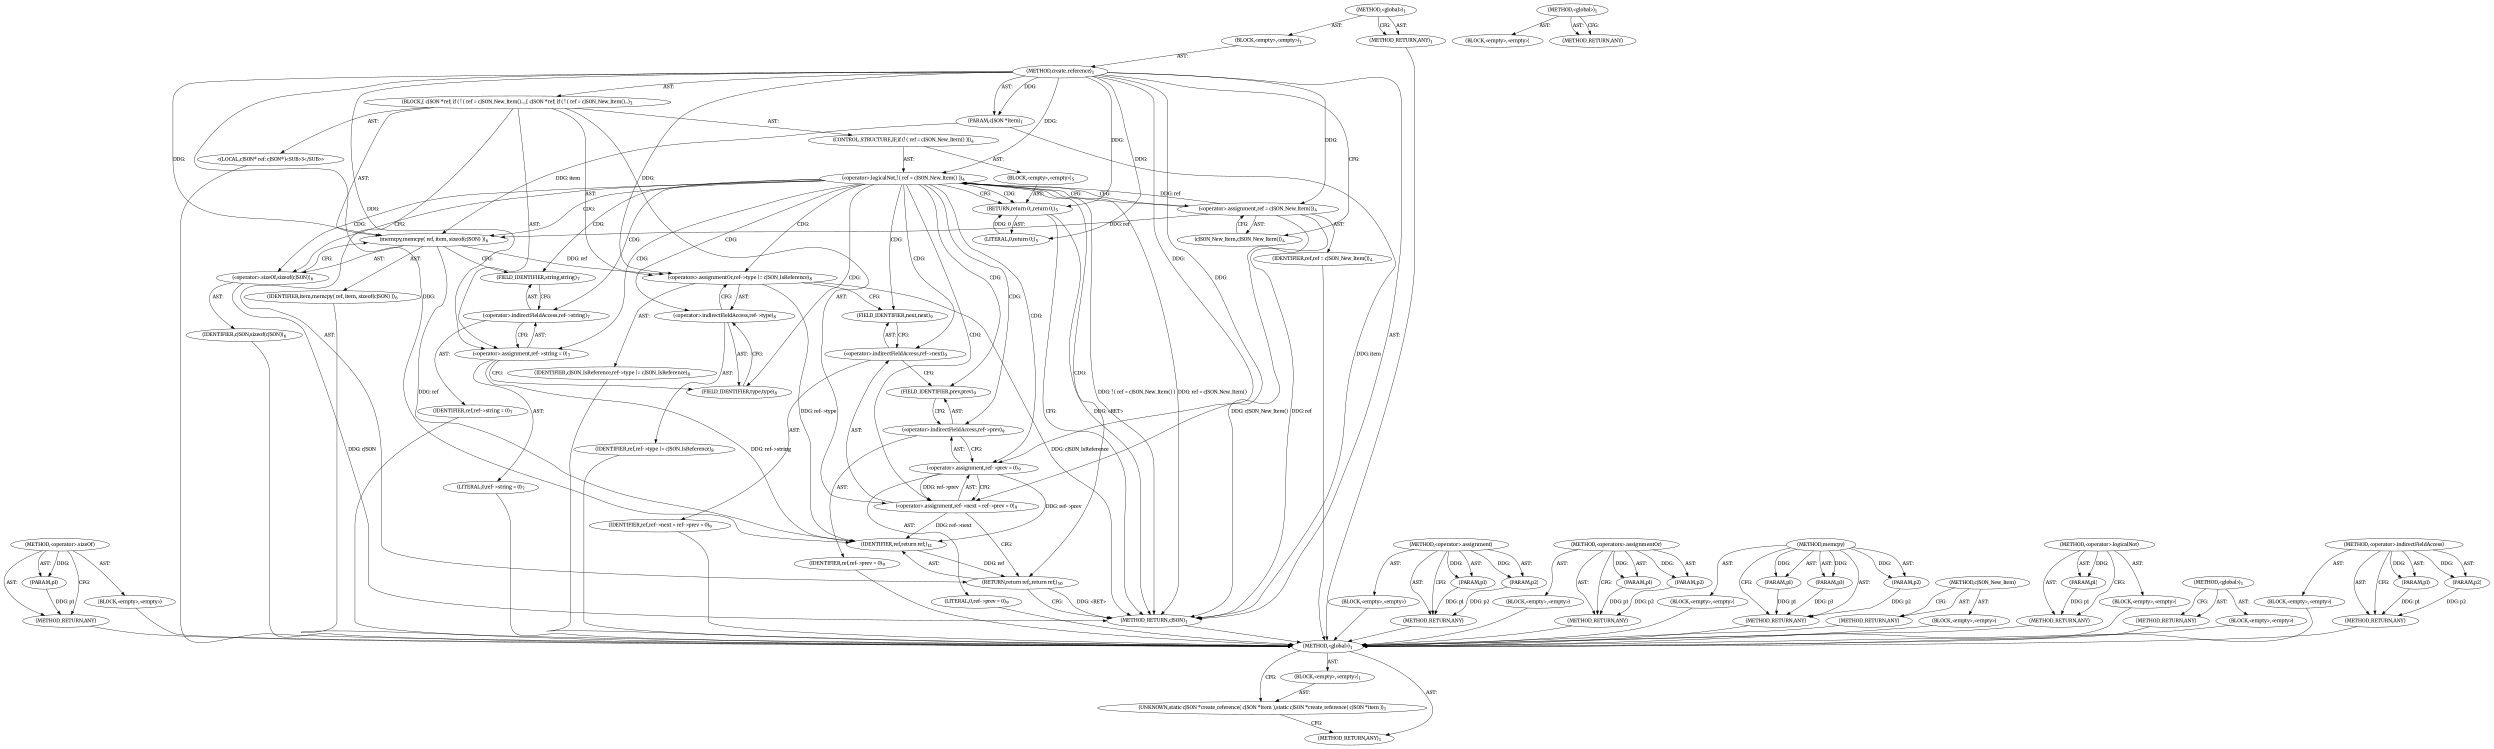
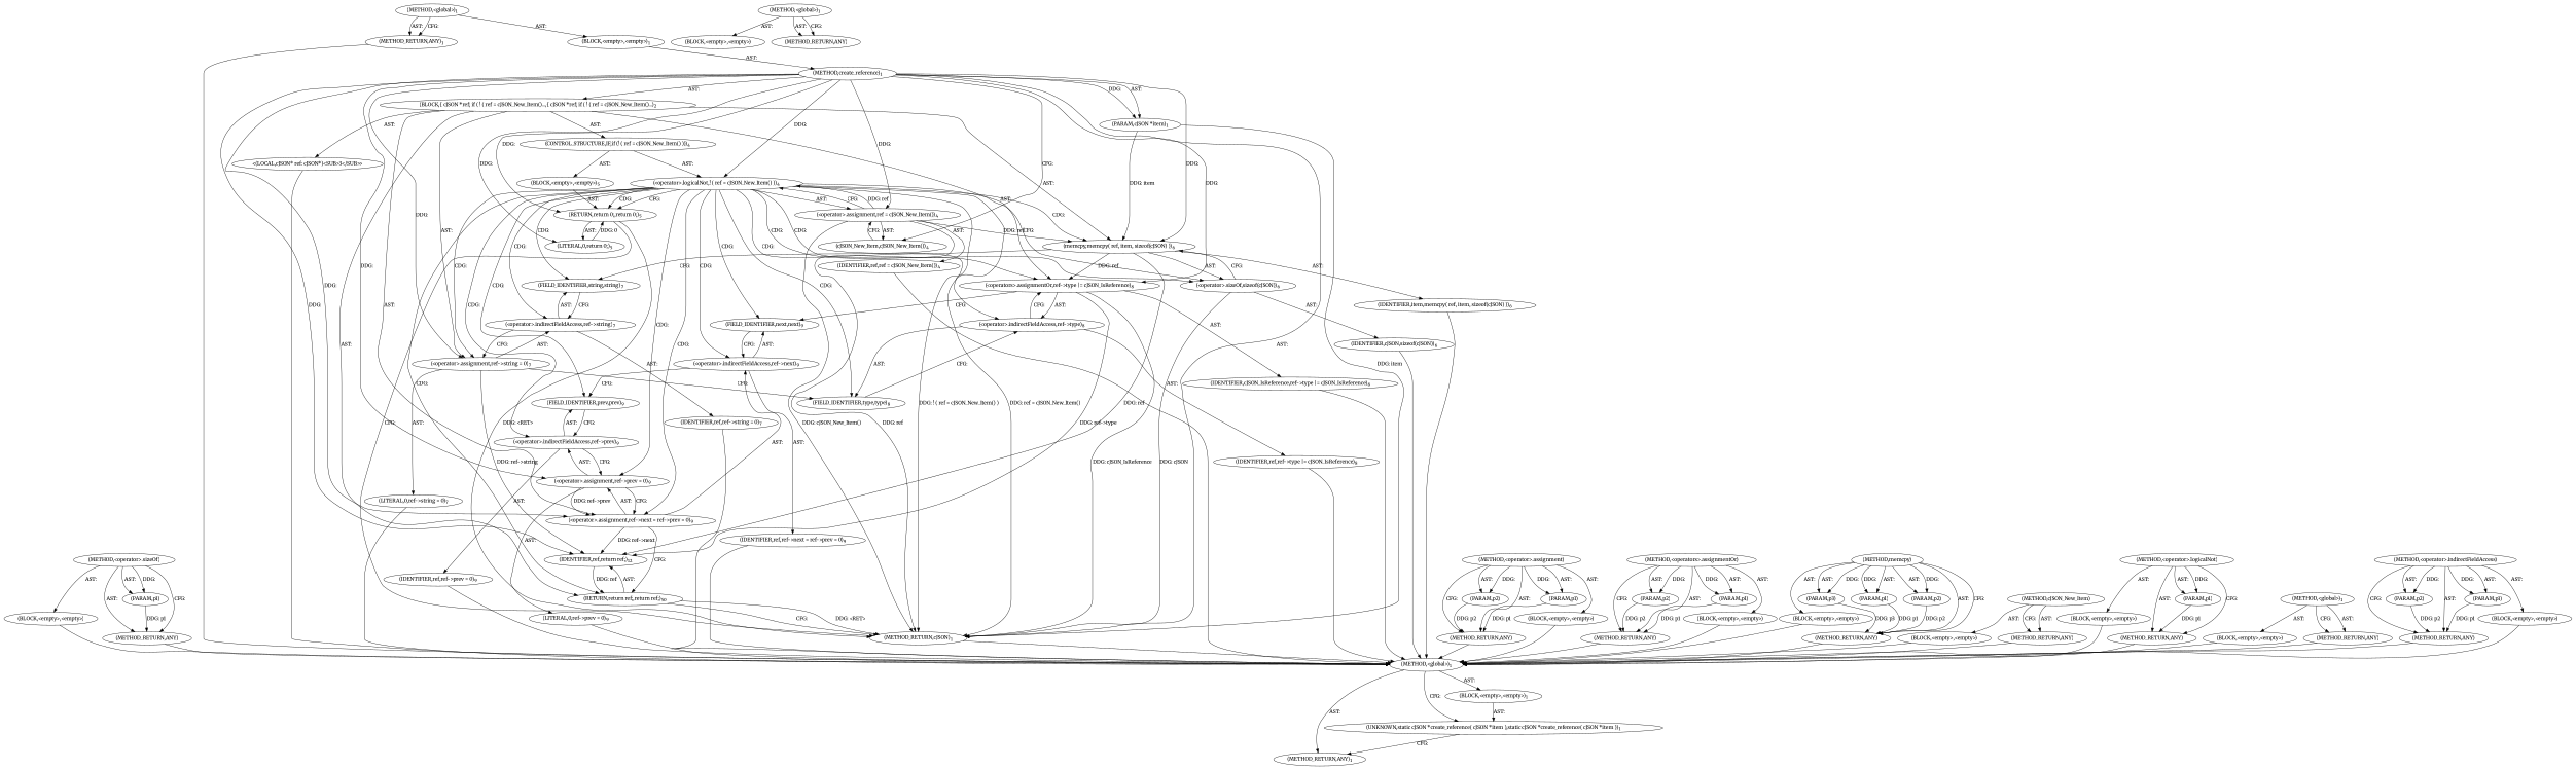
  digraph {
    fontname=Merriweather
    node [fontname=Merriweather]
    edge [fontname=Merriweather]
    n1 [label=<(METHOD,&lt;operator&gt;.sizeOf)>]
    n2 [label=<(PARAM,p1)>]
    n3 [label=<(BLOCK,&lt;empty&gt;,&lt;empty&gt;)>]
    n4 [label=<(METHOD_RETURN,ANY)>]
    n5 [label=<(METHOD,&lt;global&gt;)<SUB>1</SUB>>]
    n6 [label=<(BLOCK,&lt;empty&gt;,&lt;empty&gt;)<SUB>1</SUB>>]
    n7 [label=<(UNKNOWN,static cJSON *create_reference( cJSON *item ),static cJSON *create_reference( cJSON *item ))<SUB>1</SUB>>]
    n8 [label=<(METHOD_RETURN,ANY)<SUB>1</SUB>>]
    n9 [label=<(METHOD,&lt;global&gt;)<SUB>1</SUB>>]
    n10 [label=<(BLOCK,&lt;empty&gt;,&lt;empty&gt;)<SUB>1</SUB>>]
    n11 [label=<(METHOD_RETURN,ANY)<SUB>1</SUB>>]
    n12 [label=<(METHOD,create_reference)<SUB>1</SUB>>]
    n13 [label=<(PARAM,cJSON *item)<SUB>1</SUB>>]
    n14 [label=<(BLOCK,{ 	cJSON *ref; 	if ( ! ( ref = cJSON_New_Item()...,{ 	cJSON *ref; 	if ( ! ( ref = cJSON_New_Item()...)<SUB>2</SUB>>]
    n15 [label=<(&lt;operator&gt;.logicalNot,! ( ref = cJSON_New_Item() ))<SUB>4</SUB>>]
    n16 [label=<(&lt;operator&gt;.assignment,ref = cJSON_New_Item())<SUB>4</SUB>>]
    n17 [label=<(cJSON_New_Item,cJSON_New_Item())<SUB>4</SUB>>]
    n18 [label=<(RETURN,return 0;,return 0;)<SUB>5</SUB>>]
    n19 [label=<(LITERAL,0,return 0;)<SUB>5</SUB>>]
    n20 [label=<(memcpy,memcpy( ref, item, sizeof(cJSON) ))<SUB>6</SUB>>]
    n21 [label=<(&lt;operator&gt;.assignment,ref-&gt;string = 0)<SUB>7</SUB>>]
    n22 [label=<(&lt;operators&gt;.assignmentOr,ref-&gt;type |= cJSON_IsReference)<SUB>8</SUB>>]
    n23 [label=<(&lt;operator&gt;.assignment,ref-&gt;next = ref-&gt;prev = 0)<SUB>9</SUB>>]
    n24 [label=<(&lt;operator&gt;.assignment,ref-&gt;prev = 0)<SUB>9</SUB>>]
    n25 [label=<(IDENTIFIER,ref,return ref;)<SUB>12</SUB>>]
    n26 [label=<(METHOD_RETURN,cJSON)<SUB>1</SUB>>]
    n27 [label="<(LOCAL,cJSON* ref: cJSON*)<SUB>3</SUB>>"]
    n28 [label=<(CONTROL_STRUCTURE,IF,if (! ( ref = cJSON_New_Item() )))<SUB>4</SUB>>]
    n29 [label=<(RETURN,return ref;,return ref;)<SUB>50</SUB>>]
    n30 [label=<(&lt;operator&gt;.sizeOf,sizeof(cJSON))<SUB>6</SUB>>]
    n31 [label=<(&lt;operator&gt;.indirectFieldAccess,ref-&gt;string)<SUB>7</SUB>>]
    n32 [label=<(FIELD_IDENTIFIER,string,string)<SUB>7</SUB>>]
    n33 [label=<(&lt;operator&gt;.indirectFieldAccess,ref-&gt;type)<SUB>8</SUB>>]
    n34 [label=<(FIELD_IDENTIFIER,type,type)<SUB>8</SUB>>]
    n35 [label=<(&lt;operator&gt;.indirectFieldAccess,ref-&gt;next)<SUB>9</SUB>>]
    n36 [label=<(FIELD_IDENTIFIER,next,next)<SUB>9</SUB>>]
    n37 [label=<(&lt;operator&gt;.indirectFieldAccess,ref-&gt;prev)<SUB>9</SUB>>]
    n38 [label=<(FIELD_IDENTIFIER,prev,prev)<SUB>9</SUB>>]
    n39 [label=<(IDENTIFIER,ref,ref = cJSON_New_Item())<SUB>4</SUB>>]
    n40 [label=<(IDENTIFIER,item,memcpy( ref, item, sizeof(cJSON) ))<SUB>6</SUB>>]
    n41 [label=<(LITERAL,0,ref-&gt;string = 0)<SUB>7</SUB>>]
    n42 [label=<(IDENTIFIER,cJSON_IsReference,ref-&gt;type |= cJSON_IsReference)<SUB>8</SUB>>]
    n43 [label=<(LITERAL,0,ref-&gt;prev = 0)<SUB>9</SUB>>]
    n44 [label=<(BLOCK,&lt;empty&gt;,&lt;empty&gt;)<SUB>5</SUB>>]
    n45 [label=<(IDENTIFIER,cJSON,sizeof(cJSON))<SUB>6</SUB>>]
    n46 [label=<(IDENTIFIER,ref,ref-&gt;string = 0)<SUB>7</SUB>>]
    n47 [label=<(IDENTIFIER,ref,ref-&gt;type |= cJSON_IsReference)<SUB>8</SUB>>]
    n48 [label=<(IDENTIFIER,ref,ref-&gt;next = ref-&gt;prev = 0)<SUB>9</SUB>>]
    n49 [label=<(IDENTIFIER,ref,ref-&gt;prev = 0)<SUB>9</SUB>>]
    n50 [label=<(METHOD,&lt;operator&gt;.assignment)>]
    n51 [label=<(PARAM,p1)>]
    n52 [label=<(PARAM,p2)>]
    n53 [label=<(BLOCK,&lt;empty&gt;,&lt;empty&gt;)>]
    n54 [label=<(METHOD_RETURN,ANY)>]
    n55 [label=<(METHOD,&lt;operators&gt;.assignmentOr)>]
    n56 [label=<(PARAM,p1)>]
    n57 [label=<(PARAM,p2)>]
    n58 [label=<(BLOCK,&lt;empty&gt;,&lt;empty&gt;)>]
    n59 [label=<(METHOD_RETURN,ANY)>]
    n60 [label=<(METHOD,memcpy)>]
    n61 [label=<(PARAM,p1)>]
    n62 [label=<(PARAM,p2)>]
    n63 [label=<(PARAM,p3)>]
    n64 [label=<(BLOCK,&lt;empty&gt;,&lt;empty&gt;)>]
    n65 [label=<(METHOD_RETURN,ANY)>]
    n66 [label=<(METHOD,cJSON_New_Item)>]
    n67 [label=<(BLOCK,&lt;empty&gt;,&lt;empty&gt;)>]
    n68 [label=<(METHOD_RETURN,ANY)>]
    n69 [label=<(METHOD,&lt;operator&gt;.logicalNot)>]
    n70 [label=<(PARAM,p1)>]
    n71 [label=<(BLOCK,&lt;empty&gt;,&lt;empty&gt;)>]
    n72 [label=<(METHOD_RETURN,ANY)>]
    n73 [label=<(METHOD,&lt;global&gt;)<SUB>1</SUB>>]
    n74 [label=<(BLOCK,&lt;empty&gt;,&lt;empty&gt;)>]
    n75 [label=<(METHOD_RETURN,ANY)>]
    n76 [label=<(METHOD,&lt;operator&gt;.indirectFieldAccess)>]
    n77 [label=<(PARAM,p1)>]
    n78 [label=<(PARAM,p2)>]
    n79 [label=<(BLOCK,&lt;empty&gt;,&lt;empty&gt;)>]
    n80 [label=<(METHOD_RETURN,ANY)>]
    n81 [label=<(METHOD,&lt;global&gt;)<SUB>1</SUB>>]
    n82 [label=<(BLOCK,&lt;empty&gt;,&lt;empty&gt;)>]
    n83 [label=<(METHOD_RETURN,ANY)>]
    n1 -> n2 [label="AST: "]
    n1 -> n2 [label="DDG: "]
    n1 -> n3 [label="AST: "]
    n1 -> n4 [label="AST: "]
    n1 -> n4 [label="CFG: "]
    n2 -> n4 [label="DDG: p1"]
    n3 -> n5
    n4 -> n5
    n5 -> n6 [label="AST: "]
    n5 -> n7 [label="CFG: "]
    n5 -> n8 [label="AST: "]
    n6 -> n7 [label="AST: "]
    n7 -> n8 [label="CFG: "]
    n9 -> n10 [label="AST: "]
    n9 -> n11 [label="AST: "]
    n9 -> n11 [label="CFG: "]
    n10 -> n12 [label="AST: "]
    n11 -> n5
    n12 -> n13 [label="AST: "]
    n12 -> n13 [label="DDG: "]
    n12 -> n14 [label="AST: "]
    n12 -> n15 [label="DDG: "]
    n12 -> n16 [label="DDG: "]
    n12 -> n17 [label="CFG: "]
    n12 -> n18 [label="DDG: "]
    n12 -> n19 [label="DDG: "]
    n12 -> n20 [label="DDG: "]
    n12 -> n21 [label="DDG: "]
    n12 -> n22 [label="DDG: "]
    n12 -> n23 [label="DDG: "]
    n12 -> n24 [label="DDG: "]
    n12 -> n25 [label="DDG: "]
    n12 -> n26 [label="AST: "]
    n13 -> n20 [label="DDG: item"]
    n13 -> n26 [label="DDG: item"]
    n14 -> n20 [label="AST: "]
    n14 -> n21 [label="AST: "]
    n14 -> n22 [label="AST: "]
    n14 -> n23 [label="AST: "]
    n14 -> n27 [label="AST: "]
    n14 -> n28 [label="AST: "]
    n14 -> n29 [label="AST: "]
-   n15 -> n16 [label="CFG: "]
+   n15 -> n16 [label="AST: "]
    n15 -> n18 [label="CFG: "]
    n15 -> n18 [label="CDG: "]
    n15 -> n20 [label="CDG: "]
    n15 -> n21 [label="CDG: "]
    n15 -> n22 [label="CDG: "]
    n15 -> n23 [label="CDG: "]
    n15 -> n24 [label="CDG: "]
    n15 -> n26 [label="DDG: ref = cJSON_New_Item()"]
    n15 -> n26 [label="DDG: ! ( ref = cJSON_New_Item() )"]
    n15 -> n29 [label="CDG: "]
    n15 -> n30 [label="CFG: "]
    n15 -> n30 [label="CDG: "]
    n15 -> n31 [label="CDG: "]
    n15 -> n32 [label="CDG: "]
    n15 -> n33 [label="CDG: "]
    n15 -> n34 [label="CDG: "]
    n15 -> n35 [label="CDG: "]
    n15 -> n36 [label="CDG: "]
    n15 -> n37 [label="CDG: "]
    n15 -> n38 [label="CDG: "]
    n16 -> n15 [label="CFG: "]
    n16 -> n15 [label="DDG: ref"]
    n16 -> n17 [label="AST: "]
    n16 -> n20 [label="DDG: ref"]
    n16 -> n26 [label="DDG: ref"]
    n16 -> n26 [label="DDG: cJSON_New_Item()"]
    n16 -> n39 [label="AST: "]
    n17 -> n16 [label="CFG: "]
    n18 -> n19 [label="AST: "]
    n18 -> n26 [label="CFG: "]
    n18 -> n26 [label="DDG: &lt;RET&gt;"]
    n19 -> n18 [label="DDG: 0"]
    n20 -> n22 [label="DDG: ref"]
    n20 -> n25 [label="DDG: ref"]
    n20 -> n30 [label="AST: "]
    n20 -> n32 [label="CFG: "]
    n20 -> n40 [label="AST: "]
    n21 -> n25 [label="DDG: ref-&gt;string"]
    n21 -> n31 [label="AST: "]
    n21 -> n34 [label="CFG: "]
    n21 -> n41 [label="AST: "]
    n22 -> n25 [label="DDG: ref-&gt;type"]
    n22 -> n26 [label="DDG: cJSON_IsReference"]
    n22 -> n33 [label="AST: "]
    n22 -> n36 [label="CFG: "]
    n22 -> n42 [label="AST: "]
    n23 -> n24 [label="AST: "]
    n23 -> n25 [label="DDG: ref-&gt;next"]
    n23 -> n29 [label="CFG: "]
    n23 -> n35 [label="AST: "]
    n24 -> n23 [label="CFG: "]
    n24 -> n23 [label="DDG: ref-&gt;prev"]
-   n24 -> n25 [label="DDG: ref-&gt;prev"]
    n24 -> n37 [label="AST: "]
    n24 -> n43 [label="AST: "]
    n25 -> n29 [label="DDG: ref"]
    n26 -> n5
    n27 -> n5
    n28 -> n15 [label="AST: "]
    n28 -> n44 [label="AST: "]
    n29 -> n25 [label="AST: "]
    n29 -> n26 [label="CFG: "]
    n29 -> n26 [label="DDG: &lt;RET&gt;"]
    n30 -> n20 [label="CFG: "]
    n30 -> n26 [label="DDG: cJSON"]
    n30 -> n45 [label="AST: "]
    n31 -> n21 [label="CFG: "]
    n31 -> n32 [label="AST: "]
    n31 -> n46 [label="AST: "]
    n32 -> n31 [label="CFG: "]
    n33 -> n22 [label="CFG: "]
    n33 -> n34 [label="AST: "]
    n33 -> n47 [label="AST: "]
    n34 -> n33 [label="CFG: "]
    n35 -> n36 [label="AST: "]
    n35 -> n38 [label="CFG: "]
    n35 -> n48 [label="AST: "]
    n36 -> n35 [label="CFG: "]
    n37 -> n24 [label="CFG: "]
    n37 -> n38 [label="AST: "]
    n37 -> n49 [label="AST: "]
    n38 -> n37 [label="CFG: "]
    n39 -> n5
    n40 -> n5
    n41 -> n5
    n42 -> n5
    n43 -> n5
    n44 -> n18 [label="AST: "]
    n45 -> n5
    n46 -> n5
    n47 -> n5
    n48 -> n5
    n49 -> n5
    n50 -> n51 [label="AST: "]
    n50 -> n51 [label="DDG: "]
    n50 -> n52 [label="AST: "]
    n50 -> n52 [label="DDG: "]
    n50 -> n53 [label="AST: "]
    n50 -> n54 [label="AST: "]
    n50 -> n54 [label="CFG: "]
    n51 -> n54 [label="DDG: p1"]
    n52 -> n54 [label="DDG: p2"]
    n53 -> n5
    n54 -> n5
    n55 -> n56 [label="AST: "]
    n55 -> n56 [label="DDG: "]
    n55 -> n57 [label="AST: "]
    n55 -> n57 [label="DDG: "]
    n55 -> n58 [label="AST: "]
    n55 -> n59 [label="AST: "]
    n55 -> n59 [label="CFG: "]
    n56 -> n59 [label="DDG: p1"]
    n57 -> n59 [label="DDG: p2"]
    n58 -> n5
    n59 -> n5
    n60 -> n61 [label="AST: "]
    n60 -> n61 [label="DDG: "]
    n60 -> n62 [label="AST: "]
    n60 -> n62 [label="DDG: "]
    n60 -> n63 [label="AST: "]
    n60 -> n63 [label="DDG: "]
    n60 -> n64 [label="AST: "]
    n60 -> n65 [label="AST: "]
    n60 -> n65 [label="CFG: "]
    n61 -> n65 [label="DDG: p1"]
    n62 -> n65 [label="DDG: p2"]
    n63 -> n65 [label="DDG: p3"]
    n64 -> n5
    n65 -> n5
    n66 -> n67 [label="AST: "]
    n66 -> n68 [label="AST: "]
    n66 -> n68 [label="CFG: "]
    n67 -> n5
    n68 -> n5
    n69 -> n70 [label="AST: "]
    n69 -> n70 [label="DDG: "]
    n69 -> n71 [label="AST: "]
    n69 -> n72 [label="AST: "]
    n69 -> n72 [label="CFG: "]
    n70 -> n72 [label="DDG: p1"]
    n71 -> n5
    n72 -> n5
    n73 -> n74 [label="AST: "]
    n73 -> n75 [label="AST: "]
    n73 -> n75 [label="CFG: "]
    n74 -> n5
    n75 -> n5
    n76 -> n77 [label="AST: "]
    n76 -> n77 [label="DDG: "]
    n76 -> n78 [label="AST: "]
    n76 -> n78 [label="DDG: "]
    n76 -> n79 [label="AST: "]
    n76 -> n80 [label="AST: "]
    n76 -> n80 [label="CFG: "]
    n77 -> n80 [label="DDG: p1"]
    n78 -> n80 [label="DDG: p2"]
    n79 -> n5
    n80 -> n5
    n81 -> n82 [label="AST: "]
    n81 -> n83 [label="AST: "]
    n81 -> n83 [label="CFG: "]
  }
